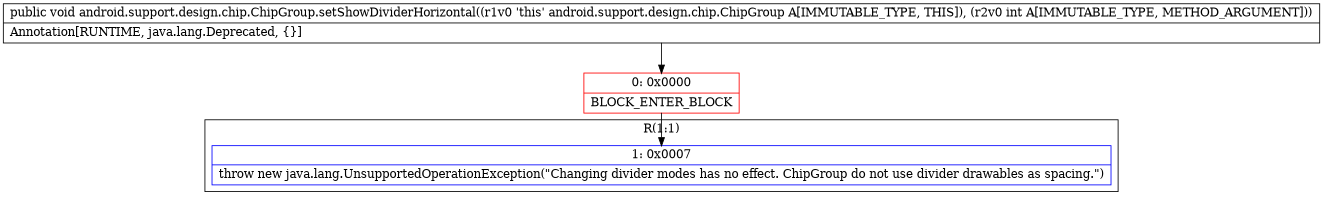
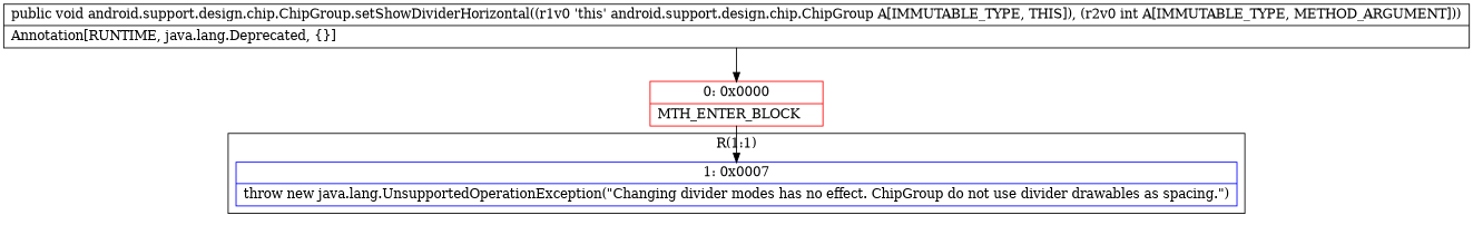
  digraph {
    node [shape=record]
    n1 [color=blue label="{1\:\ 0x0007|throw new java.lang.UnsupportedOperationException(\"Changing divider modes has no effect. ChipGroup do not use divider drawables as spacing.\")\l}"]
-   n2 [color=red label="{0\:\ 0x0000|BLOCK_ENTER_BLOCK\l}"]
+   n2 [color=red label="{0\:\ 0x0000|MTH_ENTER_BLOCK\l}"]
    n3 [label="{public void android.support.design.chip.ChipGroup.setShowDividerHorizontal((r1v0 'this' android.support.design.chip.ChipGroup A[IMMUTABLE_TYPE, THIS]), (r2v0 int A[IMMUTABLE_TYPE, METHOD_ARGUMENT]))  | Annotation[RUNTIME, java.lang.Deprecated, \{\}]\l}"]
    subgraph cluster_1 {
      label="R(1:1)"
      n1
    }
    n2 -> n1
    n3 -> n2
  }
